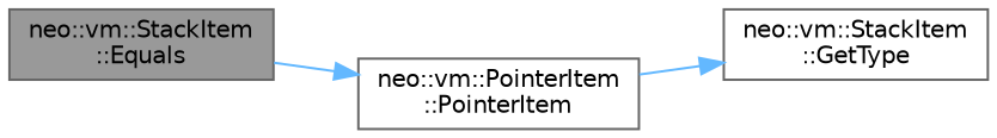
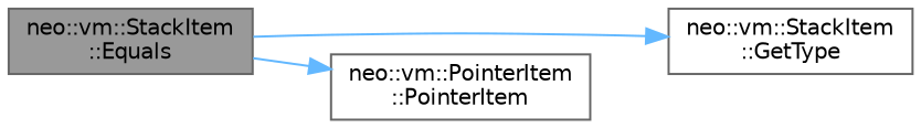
  digraph {
    rankdir=LR
    node [color=grey40 fillcolor=white fontname=Helvetica fontsize=10 shape=box style=filled]
    edge [color=steelblue1 fontname=Helvetica fontsize=10 labelfontname=Helvetica labelfontsize=10 style=solid]
    n1 [color=gray40 fillcolor=grey60 fontcolor=black height=0.2 label="neo::vm::StackItem\l::Equals" width=0.4]
    n2 [height=0.2 label="neo::vm::StackItem\l::GetType" width=0.4]
    n3 [height=0.2 label="neo::vm::PointerItem\l::PointerItem" width=0.4]
-   n3 -> n2
+   n1 -> n2
    n1 -> n3
  }
